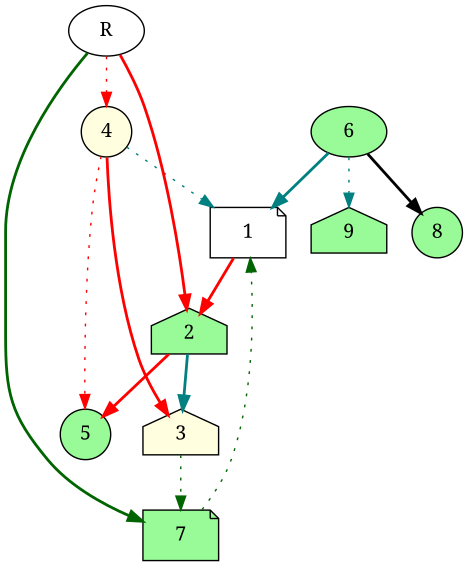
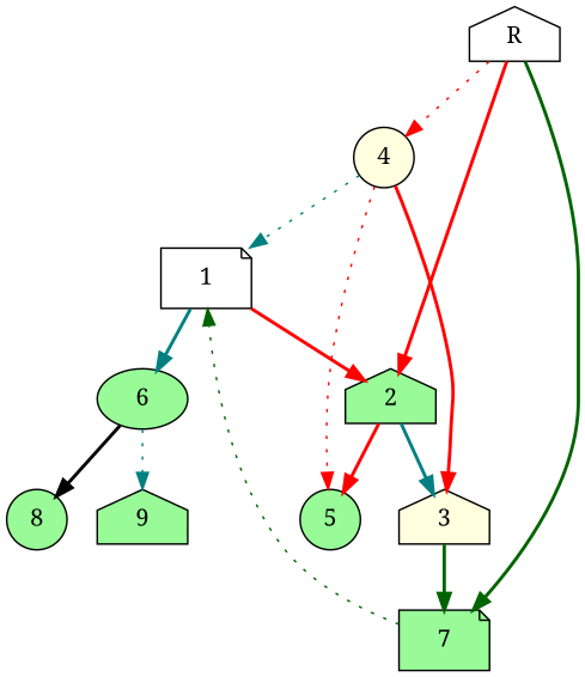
  digraph {
    fontname="Noto Serif"
    node [fillcolor=palegreen fontname="Noto Serif" shape=house style=filled]
    edge [color=red fontname="Noto Serif" style=bold]
    1 [fillcolor=white shape=note]
    2
    6 [shape=ellipse]
    3 [fillcolor=lightyellow]
    5 [shape=circle]
    8 [shape=circle]
    9
    7 [shape=note]
    4 [fillcolor=lightyellow shape=circle]
-   R [fillcolor=white shape=ellipse]
+   R [fillcolor=white]
    1 -> 2
-   6 -> 1 [color=teal]
+   1 -> 6 [color=teal]
    2 -> 3 [color=teal]
    2 -> 5
    6 -> 8 [color=black]
    6 -> 9 [color=teal style=dotted]
-   3 -> 7 [color=darkgreen style=dotted]
+   3 -> 7 [color=darkgreen]
    7 -> 1 [color=darkgreen style=dotted]
    4 -> 1 [color=teal style=dotted]
    4 -> 3
    4 -> 5 [style=dotted]
    R -> 2
    R -> 7 [color=darkgreen]
    R -> 4 [style=dotted]
  }
